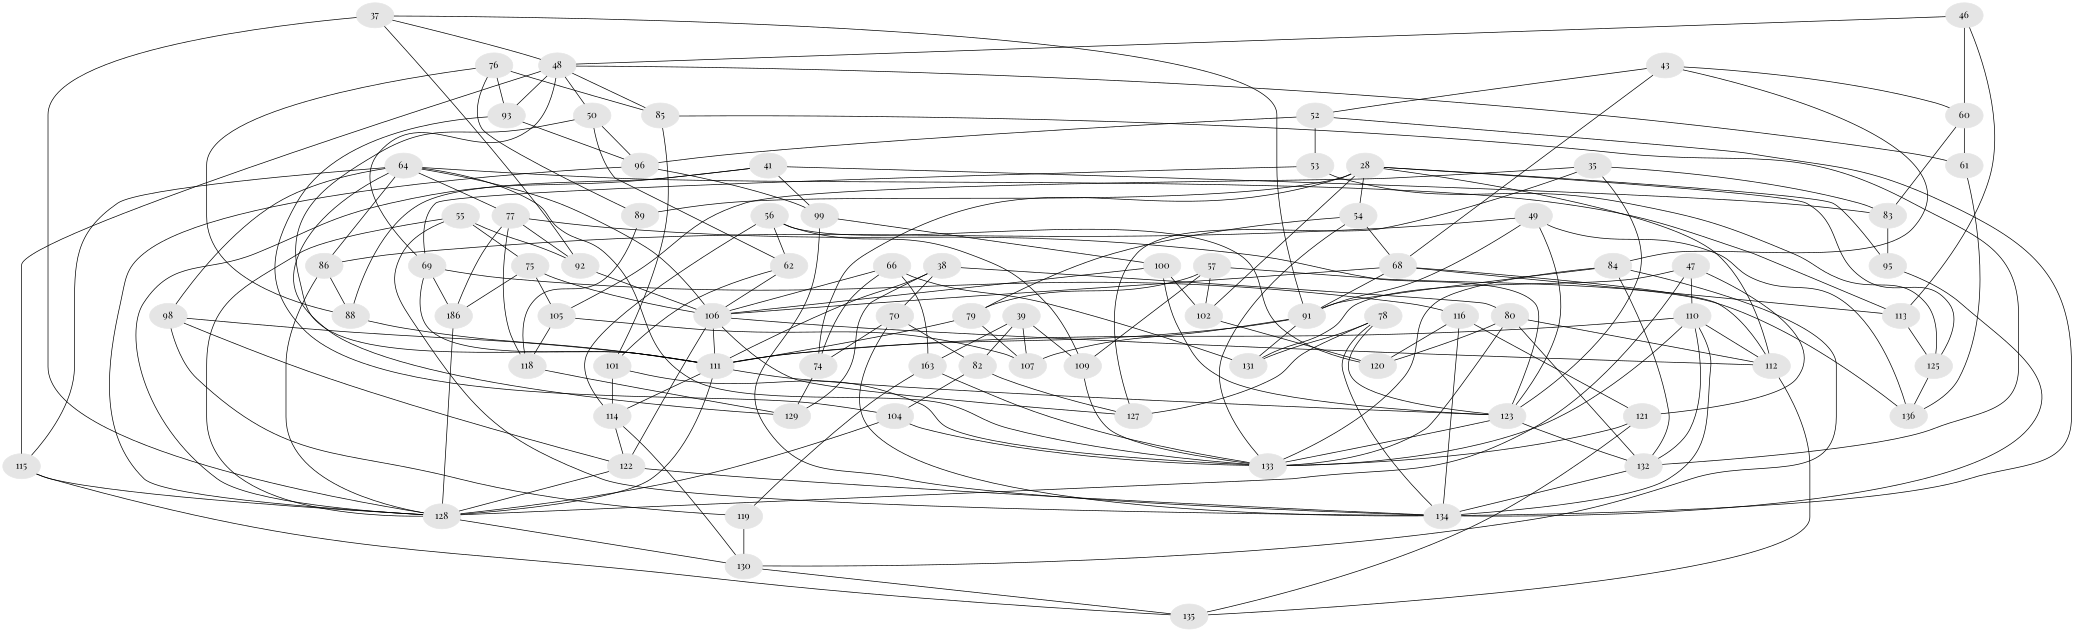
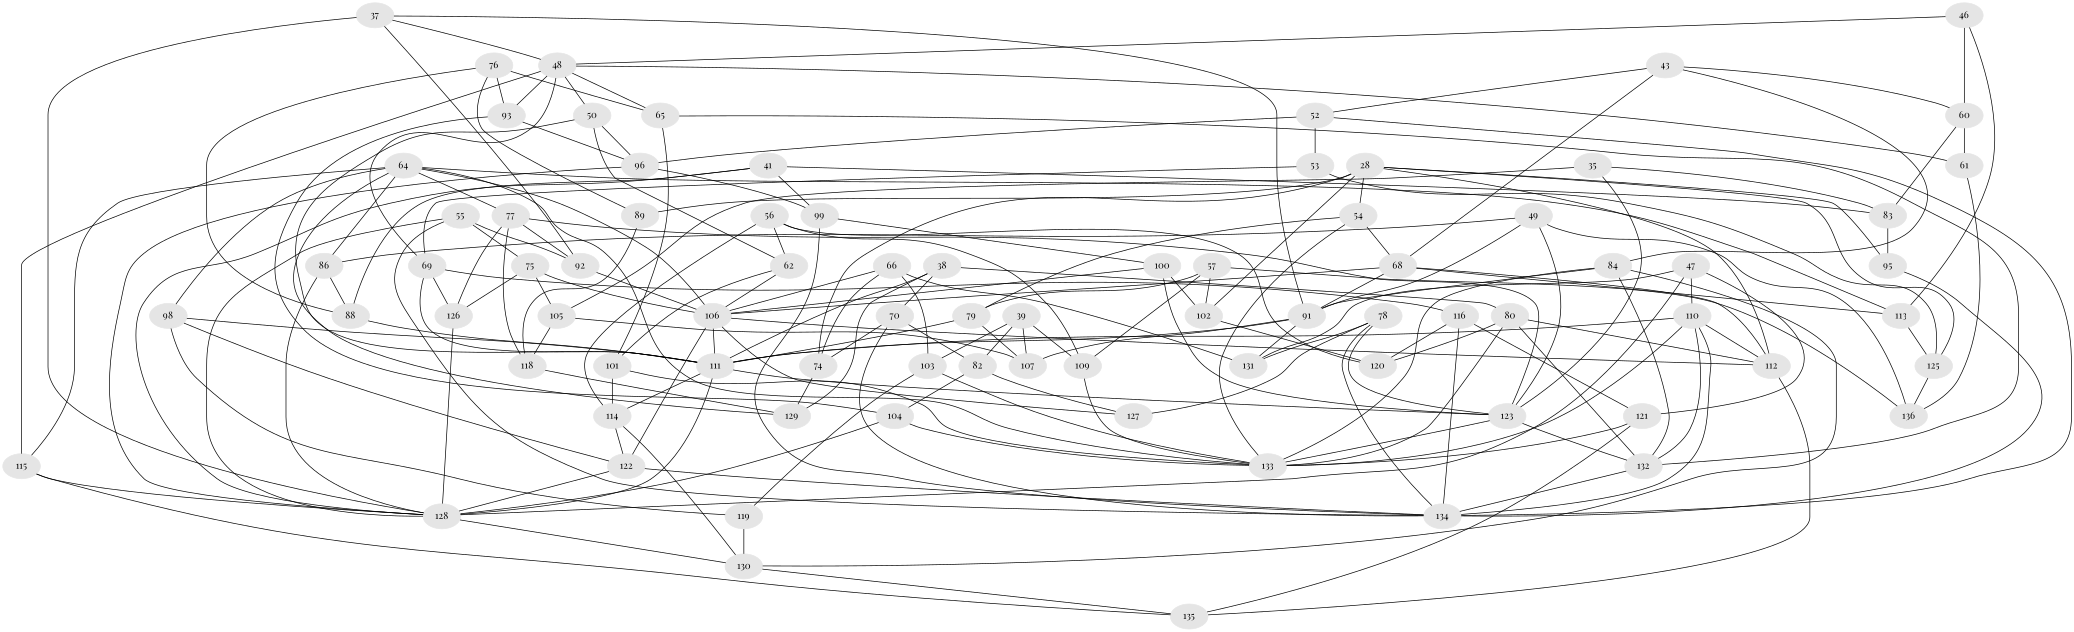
  graph {
    fontname="Playfair Display"
    node [color=gray90 fontname="Playfair Display" style=filled]
    edge [fontname="Playfair Display"]
    28 [super="+24"]
    54
    74
    89
    95
    102
    112 [super="+30+45+67"]
    125
    68 [super="+32"]
    79
    133 [super="+72"]
    129
    118
    134 [super="+2+14+124"]
    120
    135
    136
    35
    83
    105
    123 [super="+3+17+4"]
    127
    107
    132 [super="+34"]
    48 [super="+13+36"]
    50
    61
    69 [super="+63"]
-   85
+   85 [label=65]
    93
    115
    37
    91 [super="+18+87"]
    92
    128 [super="+65+71"]
    111 [super="+108+81"]
    131
    106 [super="+97"]
    130 [super="+117"]
    38
    70
    80 [super="+31"]
    82
    114 [super="+94"]
    39
-   103 [label=163]
+   103
    109
    104
    119
    41
    88
    99
    100
    52 [super="+51"]
    96 [super="+42"]
    53
    43
    60 [super="+26"]
    84 [super="+44"]
    113
    46
    110 [super="+90"]
    47
    121
    62
    116
-   126 [label=186]
+   126
    101
    49
    86
    55
    75
    56
    122 [super="+25"]
    57
    64 [super="+40"]
    77 [super="+21"]
    98
    66
    76
    78
    28 -- 54
    28 -- 74
    28 -- 89 [weight=2]
    28 -- 95 [weight=2]
    28 -- 102
    28 -- 112 [weight=2]
    28 -- 125
    54 -- 68
    54 -- 79
    54 -- 133
    74 -- 129
    89 -- 118
    95 -- 134
    102 -- 120
    112 -- 135
    125 -- 136
    68 -- 112 [weight=2]
    68 -- 91 [weight=2]
    68 -- 106
    68 -- 113
    79 -- 107
    79 -- 111
    118 -- 129
    35 -- 83
    35 -- 105
    35 -- 123
-   35 -- 127
    83 -- 95
    105 -- 118
    105 -- 107
    123 -- 133
    123 -- 132
    132 -- 134
    48 -- 50
    48 -- 61
    48 -- 69
    48 -- 85
    48 -- 93
    48 -- 115
    50 -- 111
    50 -- 96
    50 -- 62
    61 -- 136
    69 -- 111 [weight=2]
    69 -- 116
    69 -- 126
    85 -- 132
    85 -- 101
    93 -- 104
    93 -- 96
    115 -- 135
    115 -- 128
    37 -- 48
    37 -- 91
    37 -- 92
    37 -- 128
    91 -- 107
    91 -- 111
    91 -- 131
    92 -- 106
    128 -- 130
    111 -- 123 [weight=2]
    111 -- 128 [weight=3]
    111 -- 114
    106 -- 112
    106 -- 127
    106 -- 111
    106 -- 122 [weight=2]
    130 -- 135
    38 -- 129
    38 -- 111
    38 -- 70
    38 -- 80
    70 -- 74
    70 -- 134
    70 -- 82
    80 -- 112 [weight=2]
    80 -- 133
    80 -- 120
    80 -- 132
    82 -- 127
    82 -- 104
    114 -- 130
    114 -- 122 [weight=2]
    39 -- 107
    39 -- 82
    39 -- 103
    39 -- 109
    103 -- 133
    103 -- 119
    109 -- 133
    104 -- 133
    104 -- 128
    119 -- 130 [weight=2]
    41 -- 83
    41 -- 128
    41 -- 88
    41 -- 99
    88 -- 111
    99 -- 134
    99 -- 100
    100 -- 102
    100 -- 123
    100 -- 106
    52 -- 134
    52 -- 96
    52 -- 53 [weight=2]
    96 -- 128 [weight=2]
    96 -- 99
    53 -- 125
    53 -- 69
    43 -- 68
    43 -- 52
    43 -- 60
    43 -- 84
    60 -- 83
    60 -- 61 [weight=2]
    84 -- 133 [weight=2]
    84 -- 132
    84 -- 91
    84 -- 130
    113 -- 125
    46 -- 48
    46 -- 60 [weight=2]
    46 -- 113
    110 -- 112 [weight=2]
    110 -- 133
    110 -- 134 [weight=2]
    110 -- 132
    110 -- 111
    47 -- 128
    47 -- 131
    47 -- 110
    47 -- 121
    121 -- 133
    121 -- 135
    62 -- 106
    62 -- 101
    116 -- 134
    116 -- 120
    116 -- 121
    126 -- 128
    101 -- 133
    101 -- 114
    49 -- 136
    49 -- 123
    49 -- 91
    49 -- 86
    86 -- 128
    86 -- 88
    55 -- 134
    55 -- 92
    55 -- 128
    55 -- 75
    75 -- 105
    75 -- 106
    75 -- 126
    56 -- 120
    56 -- 114
    56 -- 109
    56 -- 62
    122 -- 134 [weight=2]
    122 -- 128
    57 -- 102
    57 -- 79
    57 -- 136
    57 -- 109
    64 -- 133
    64 -- 129
    64 -- 115
    64 -- 106
    64 -- 113
    64 -- 86
    64 -- 77
    64 -- 98
    77 -- 118
    77 -- 123 [weight=2]
    77 -- 92
    77 -- 126
    98 -- 111
    98 -- 119
    98 -- 122
    66 -- 74
    66 -- 131
    66 -- 106
    66 -- 103
    76 -- 89
    76 -- 85
    76 -- 93
    76 -- 88
    78 -- 134
    78 -- 123
    78 -- 127
    78 -- 131
  }
